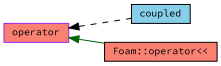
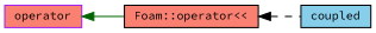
  digraph {
    fontname="Source Code Pro"
    rankdir=LR
    node [color=black fillcolor=salmon fontname="Source Code Pro" fontsize=10 shape=record style=filled]
    edge [dir=back fontname="Source Code Pro" fontsize=10 labelfontname=FreeSans labelfontsize=10]
    n1 [color=purple fontcolor=black height=0.2 label=operator width=0.4]
    n2 [fillcolor=skyblue height=0.2 label=coupled width=0.4]
    n3 [height=0.2 label="Foam::operator\<\<" width=0.4]
-   n1 -> n2 [color=black style=dashed]
+   n3 -> n2 [color=black style=dashed]
    n1 -> n3 [color=darkgreen style=solid]
  }
